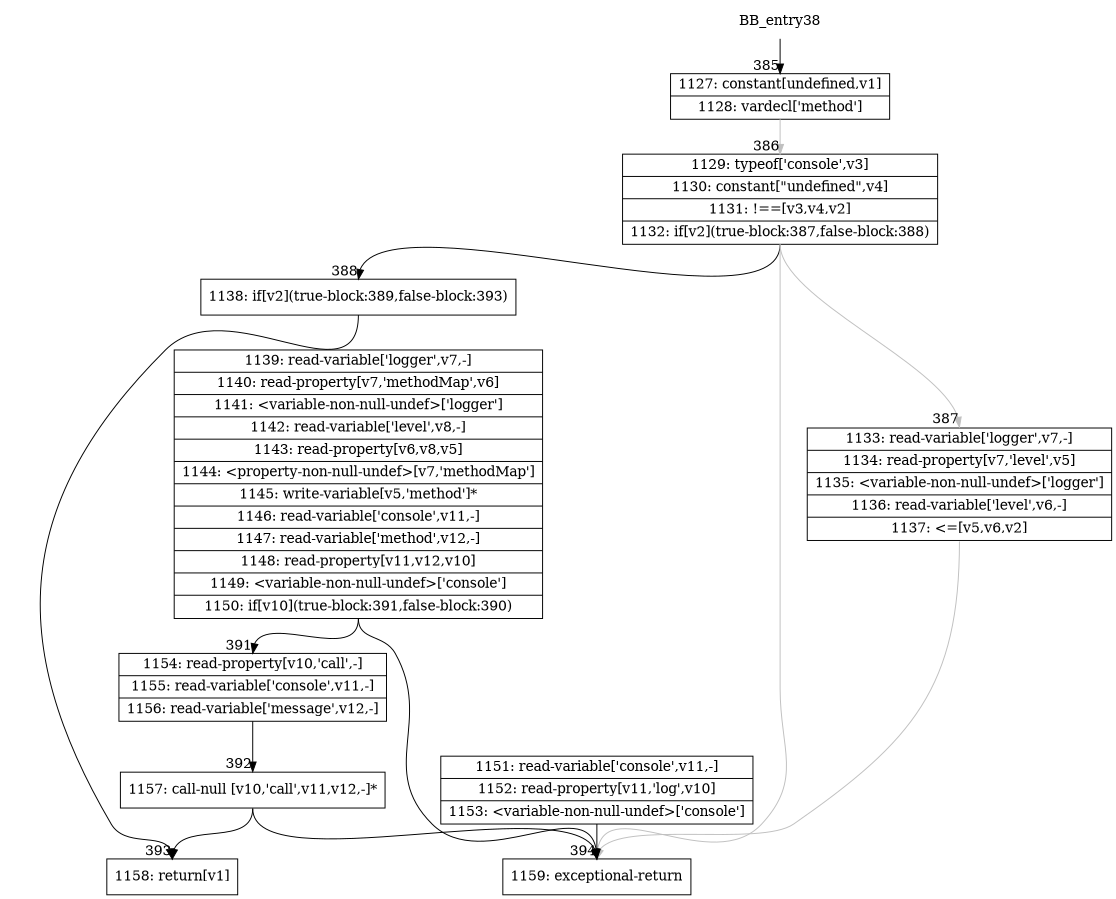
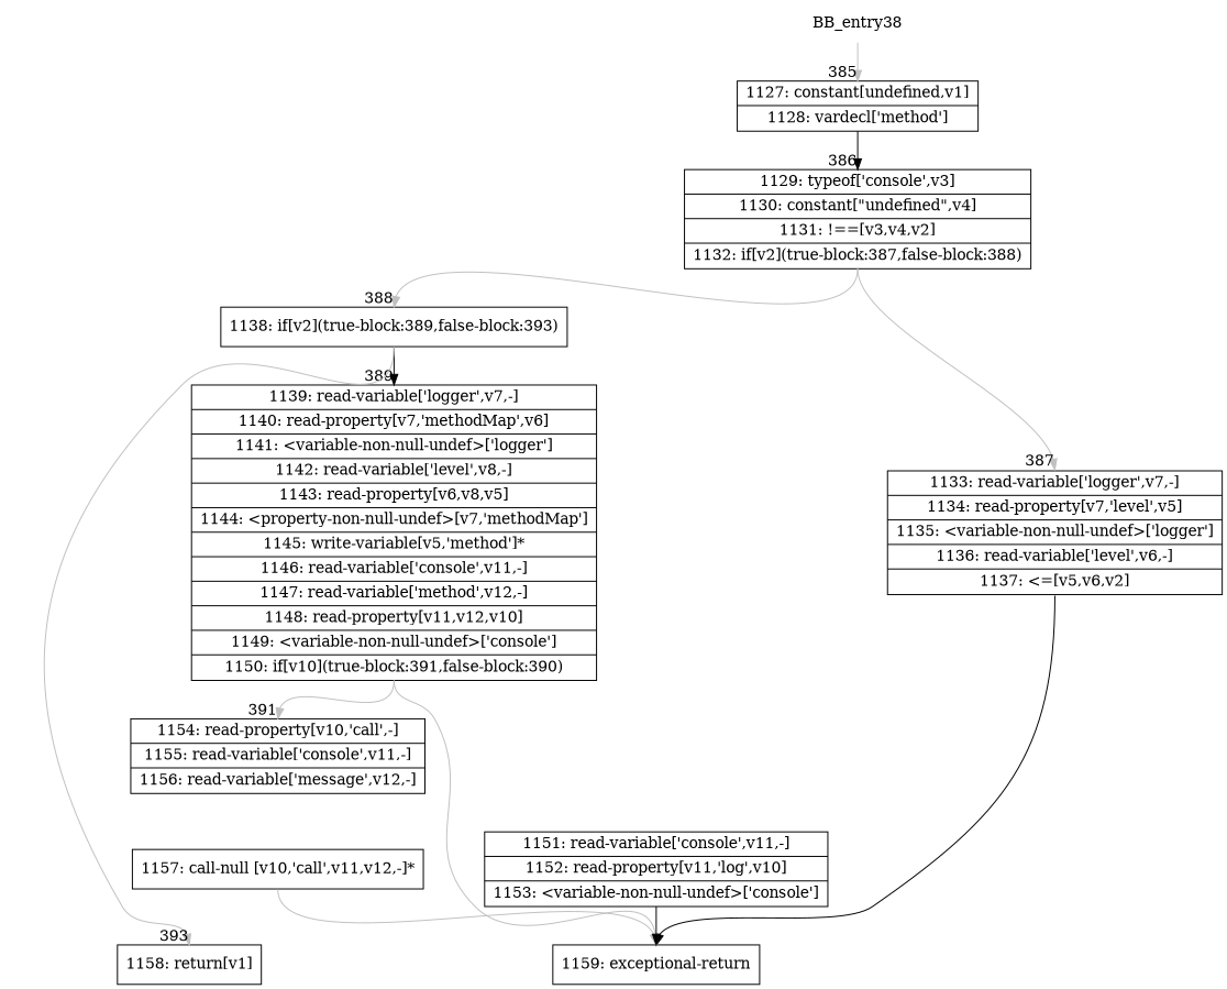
  digraph {
    rankdir=TD
    node [shape=record]
    edge [headport=n tailport=s]
    n1 [label=BB_entry38 shape=none]
    n2 [label="{1127: constant[undefined,v1]|1128: vardecl['method']}"]
    n3 [label="{1129: typeof['console',v3]|1130: constant[\"undefined\",v4]|1131: !==[v3,v4,v2]|1132: if[v2](true-block:387,false-block:388)}"]
    n4 [label="{1138: if[v2](true-block:389,false-block:393)}"]
    n5 [label="{1133: read-variable['logger',v7,-]|1134: read-property[v7,'level',v5]|1135: \<variable-non-null-undef\>['logger']|1136: read-variable['level',v6,-]|1137: \<=[v5,v6,v2]}"]
    n6 [label="{1159: exceptional-return}"]
    n7 [label="{1139: read-variable['logger',v7,-]|1140: read-property[v7,'methodMap',v6]|1141: \<variable-non-null-undef\>['logger']|1142: read-variable['level',v8,-]|1143: read-property[v6,v8,v5]|1144: \<property-non-null-undef\>[v7,'methodMap']|1145: write-variable[v5,'method']*|1146: read-variable['console',v11,-]|1147: read-variable['method',v12,-]|1148: read-property[v11,v12,v10]|1149: \<variable-non-null-undef\>['console']|1150: if[v10](true-block:391,false-block:390)}"]
    n8 [label="{1158: return[v1]}"]
    n9 [label="{1154: read-property[v10,'call',-]|1155: read-variable['console',v11,-]|1156: read-variable['message',v12,-]}"]
    n10 [label="{1157: call-null [v10,'call',v11,v12,-]*}"]
    n11 [label="{1151: read-variable['console',v11,-]|1152: read-property[v11,'log',v10]|1153: \<variable-non-null-undef\>['console']}"]
-   n1 -> n2 [headlabel="    385"]
-   n2 -> n3 [headlabel="      386" color=gray]
-   n3 -> n4 [headlabel="      388"]
+   n1 -> n2 [headlabel="    385" color=gray]
+   n2 -> n3 [headlabel="      386"]
+   n3 -> n4 [headlabel="      388" color=gray]
    n3 -> n5 [color=gray headlabel="      387"]
-   n3 -> n6 [color=gray headlabel="      394"]
-   n4 -> n8 [headlabel="      393"]
-   n5 -> n6 [color=gray]
-   n7 -> n6 [color=black]
-   n7 -> n9 [headlabel="      391"]
-   n9 -> n10 [headlabel="      392"]
-   n10 -> n6 [color=black]
-   n10 -> n8
+   n4 -> n7 [headlabel="      389"]
+   n4 -> n8 [headlabel="      393" color=gray]
+   n5 -> n6 [color=black]
+   n7 -> n6 [color=gray]
+   n7 -> n9 [headlabel="      391" color=gray]
+   n10 -> n6 [color=gray]
    n11 -> n6 [color=black]
  }
